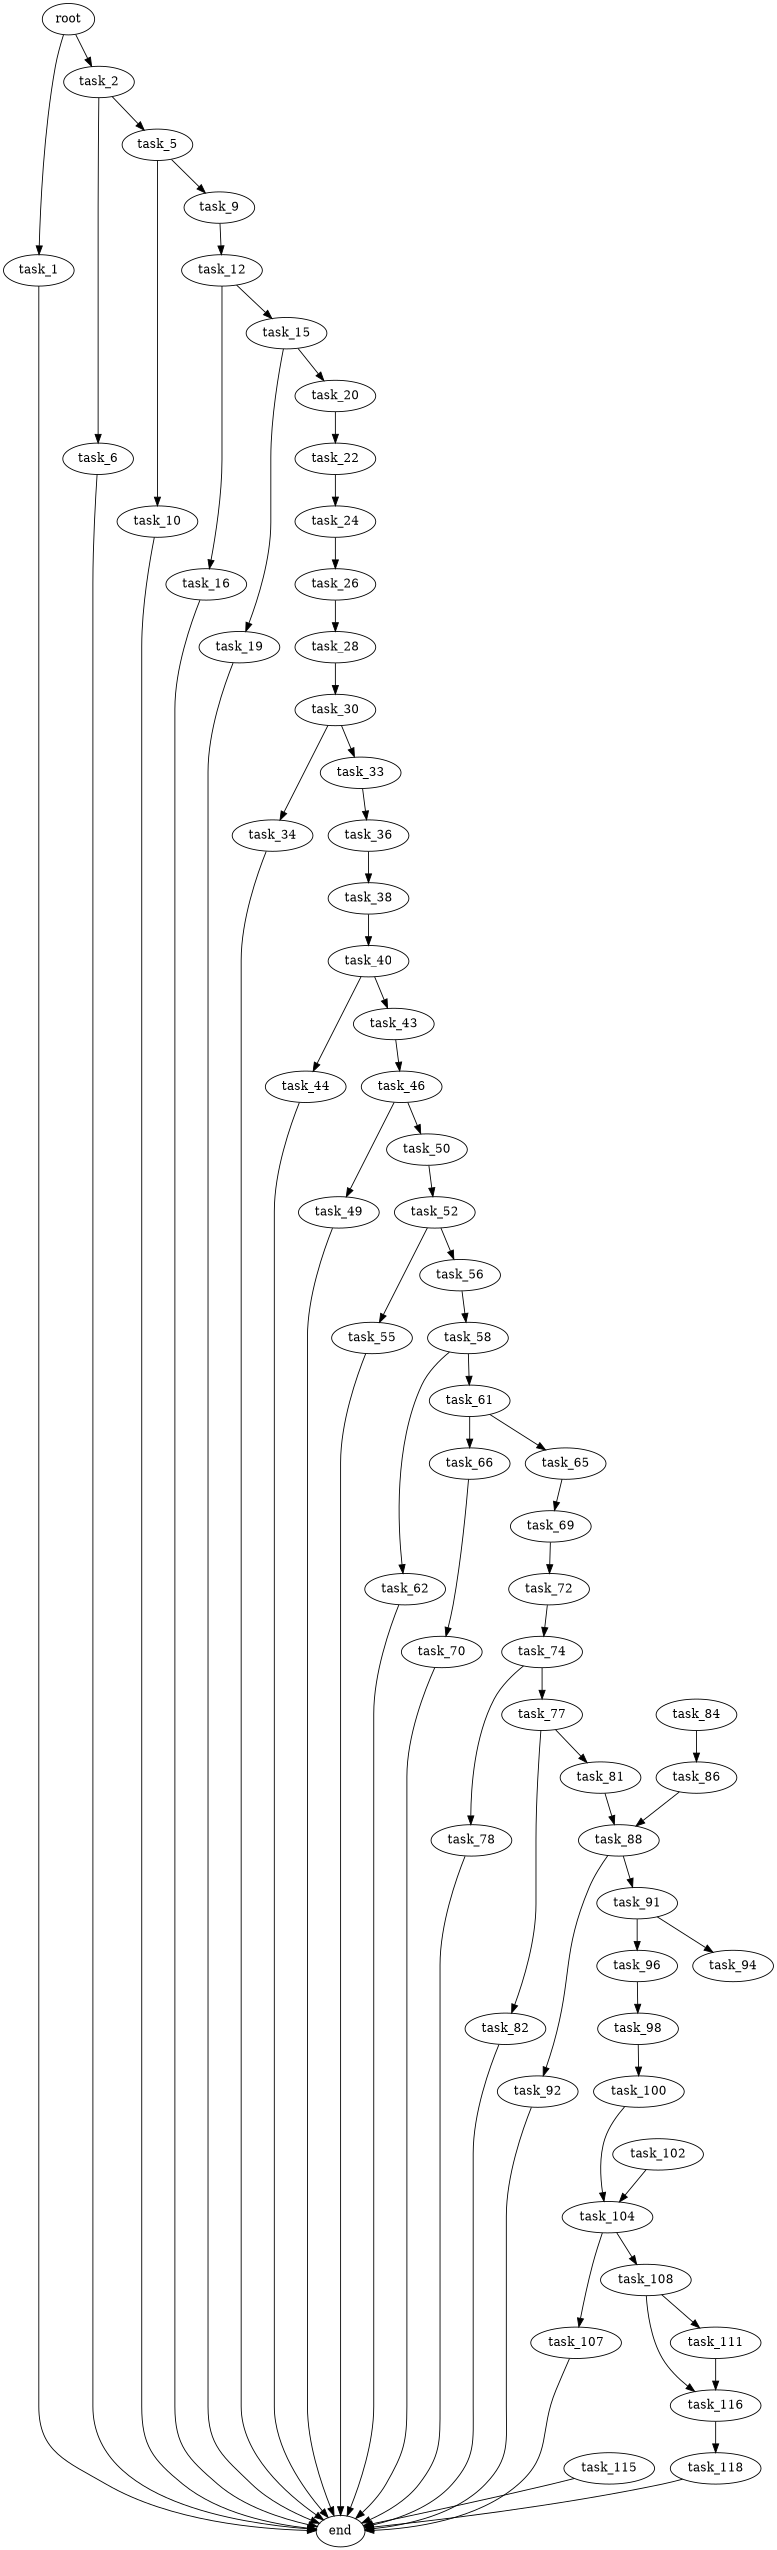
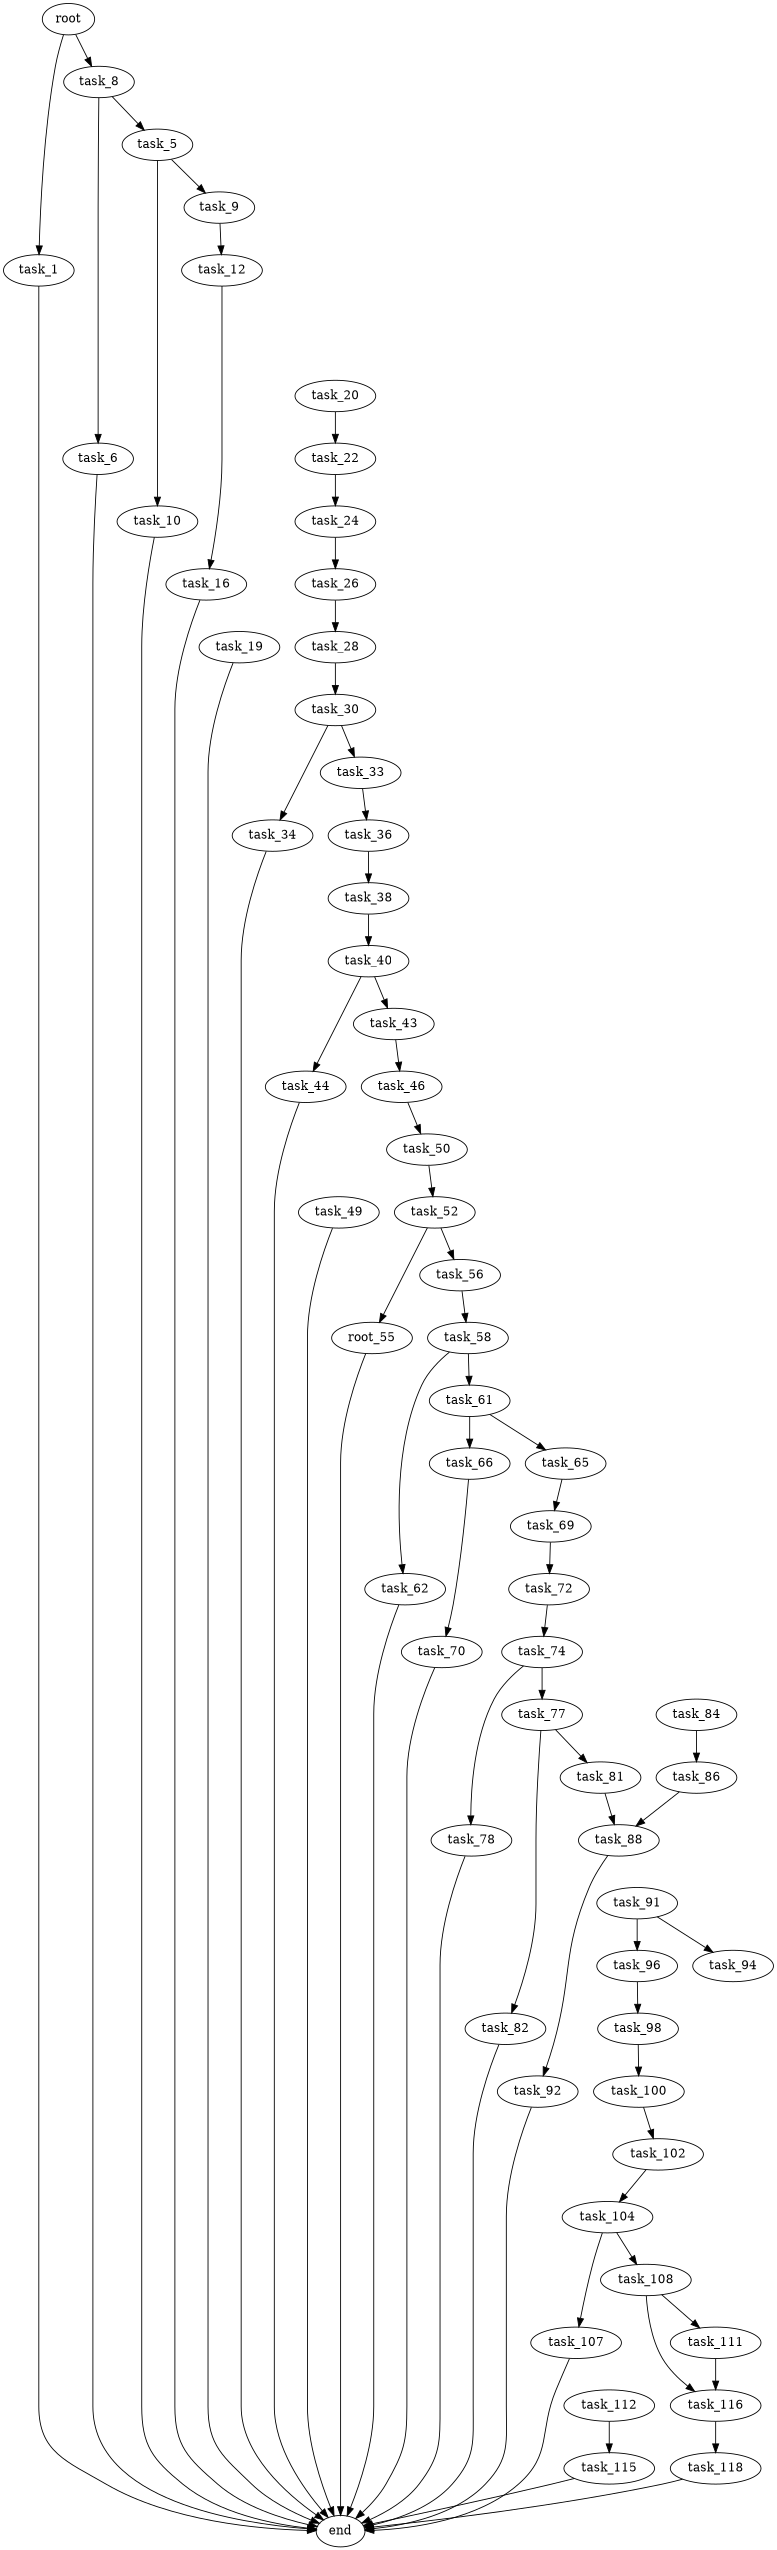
  digraph {
    root
    task_1
-   task_2
+   task_2 [label=task_8]
    end
    task_5
    task_6
    task_9
    task_10
    task_12
-   task_15
    task_16
    task_19
    task_20
    task_22
    task_24
    task_26
    task_28
    task_30
    task_33
    task_34
    task_36
    task_38
    task_40
    task_43
    task_44
    task_46
    task_49
    task_50
    task_52
-   task_55
+   task_55 [label=root_55]
    task_56
    task_58
    task_61
    task_62
    task_65
    task_66
    task_69
    task_70
    task_72
    task_74
    task_77
    task_78
    task_81
    task_82
    task_88
    task_84
    task_86
    task_91
    task_92
    task_94
    task_96
    task_98
    task_100
    task_102
    task_104
    task_107
    task_108
    task_111
    task_116
+   task_112
    task_115
    task_118
    root -> task_1
    root -> task_2
    task_1 -> end
    task_2 -> task_5
    task_2 -> task_6
    task_5 -> task_9
    task_5 -> task_10
    task_6 -> end
    task_9 -> task_12
    task_10 -> end
-   task_12 -> task_15
    task_12 -> task_16
-   task_15 -> task_19
-   task_15 -> task_20
    task_16 -> end
    task_19 -> end
    task_20 -> task_22
    task_22 -> task_24
    task_24 -> task_26
    task_26 -> task_28
    task_28 -> task_30
    task_30 -> task_33
    task_30 -> task_34
    task_33 -> task_36
    task_34 -> end
    task_36 -> task_38
    task_38 -> task_40
    task_40 -> task_43
    task_40 -> task_44
    task_43 -> task_46
    task_44 -> end
-   task_46 -> task_49
    task_46 -> task_50
    task_49 -> end
    task_50 -> task_52
    task_52 -> task_55
    task_52 -> task_56
    task_55 -> end
    task_56 -> task_58
    task_58 -> task_61
    task_58 -> task_62
    task_61 -> task_65
    task_61 -> task_66
    task_62 -> end
    task_65 -> task_69
    task_66 -> task_70
    task_69 -> task_72
    task_70 -> end
    task_72 -> task_74
    task_74 -> task_77
    task_74 -> task_78
    task_77 -> task_81
    task_77 -> task_82
    task_78 -> end
    task_81 -> task_88
    task_82 -> end
-   task_88 -> task_91
    task_88 -> task_92
    task_84 -> task_86
    task_86 -> task_88
    task_91 -> task_94
    task_91 -> task_96
    task_92 -> end
    task_96 -> task_98
    task_98 -> task_100
-   task_100 -> task_104
+   task_100 -> task_102
    task_102 -> task_104
    task_104 -> task_107
    task_104 -> task_108
    task_107 -> end
    task_108 -> task_111
    task_108 -> task_116
    task_111 -> task_116
    task_116 -> task_118
+   task_112 -> task_115
    task_115 -> end
    task_118 -> end
  }
